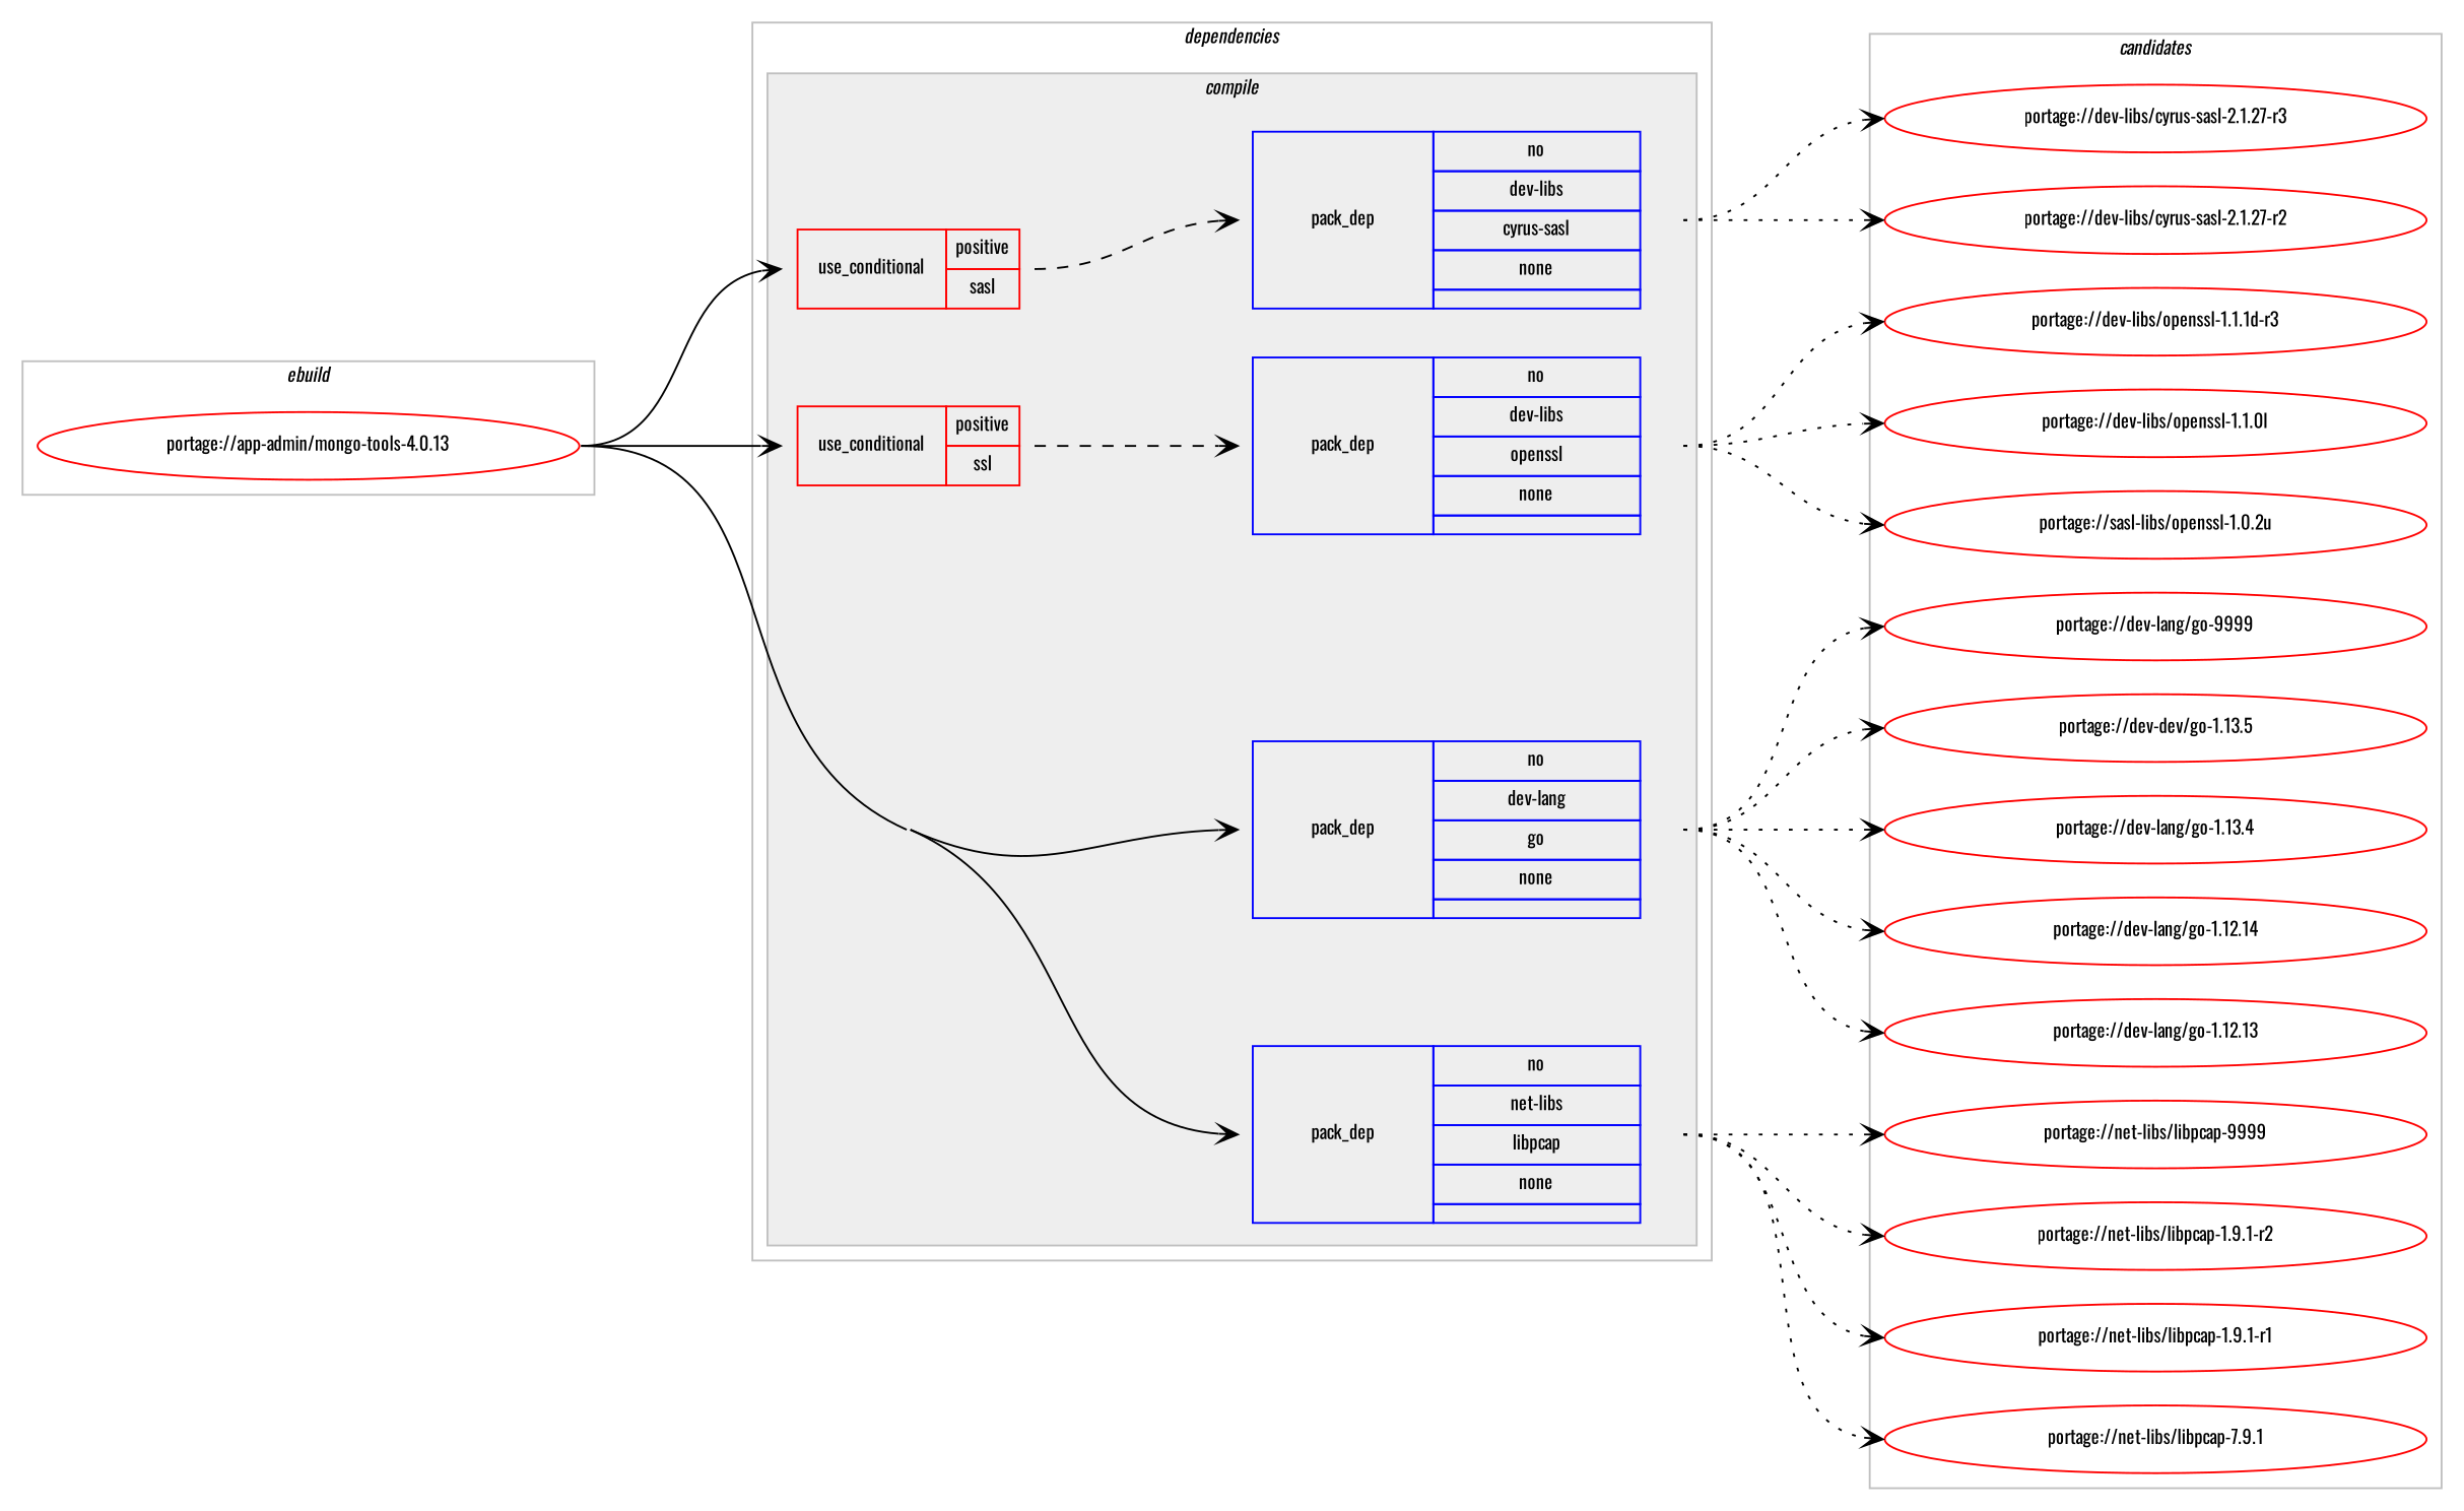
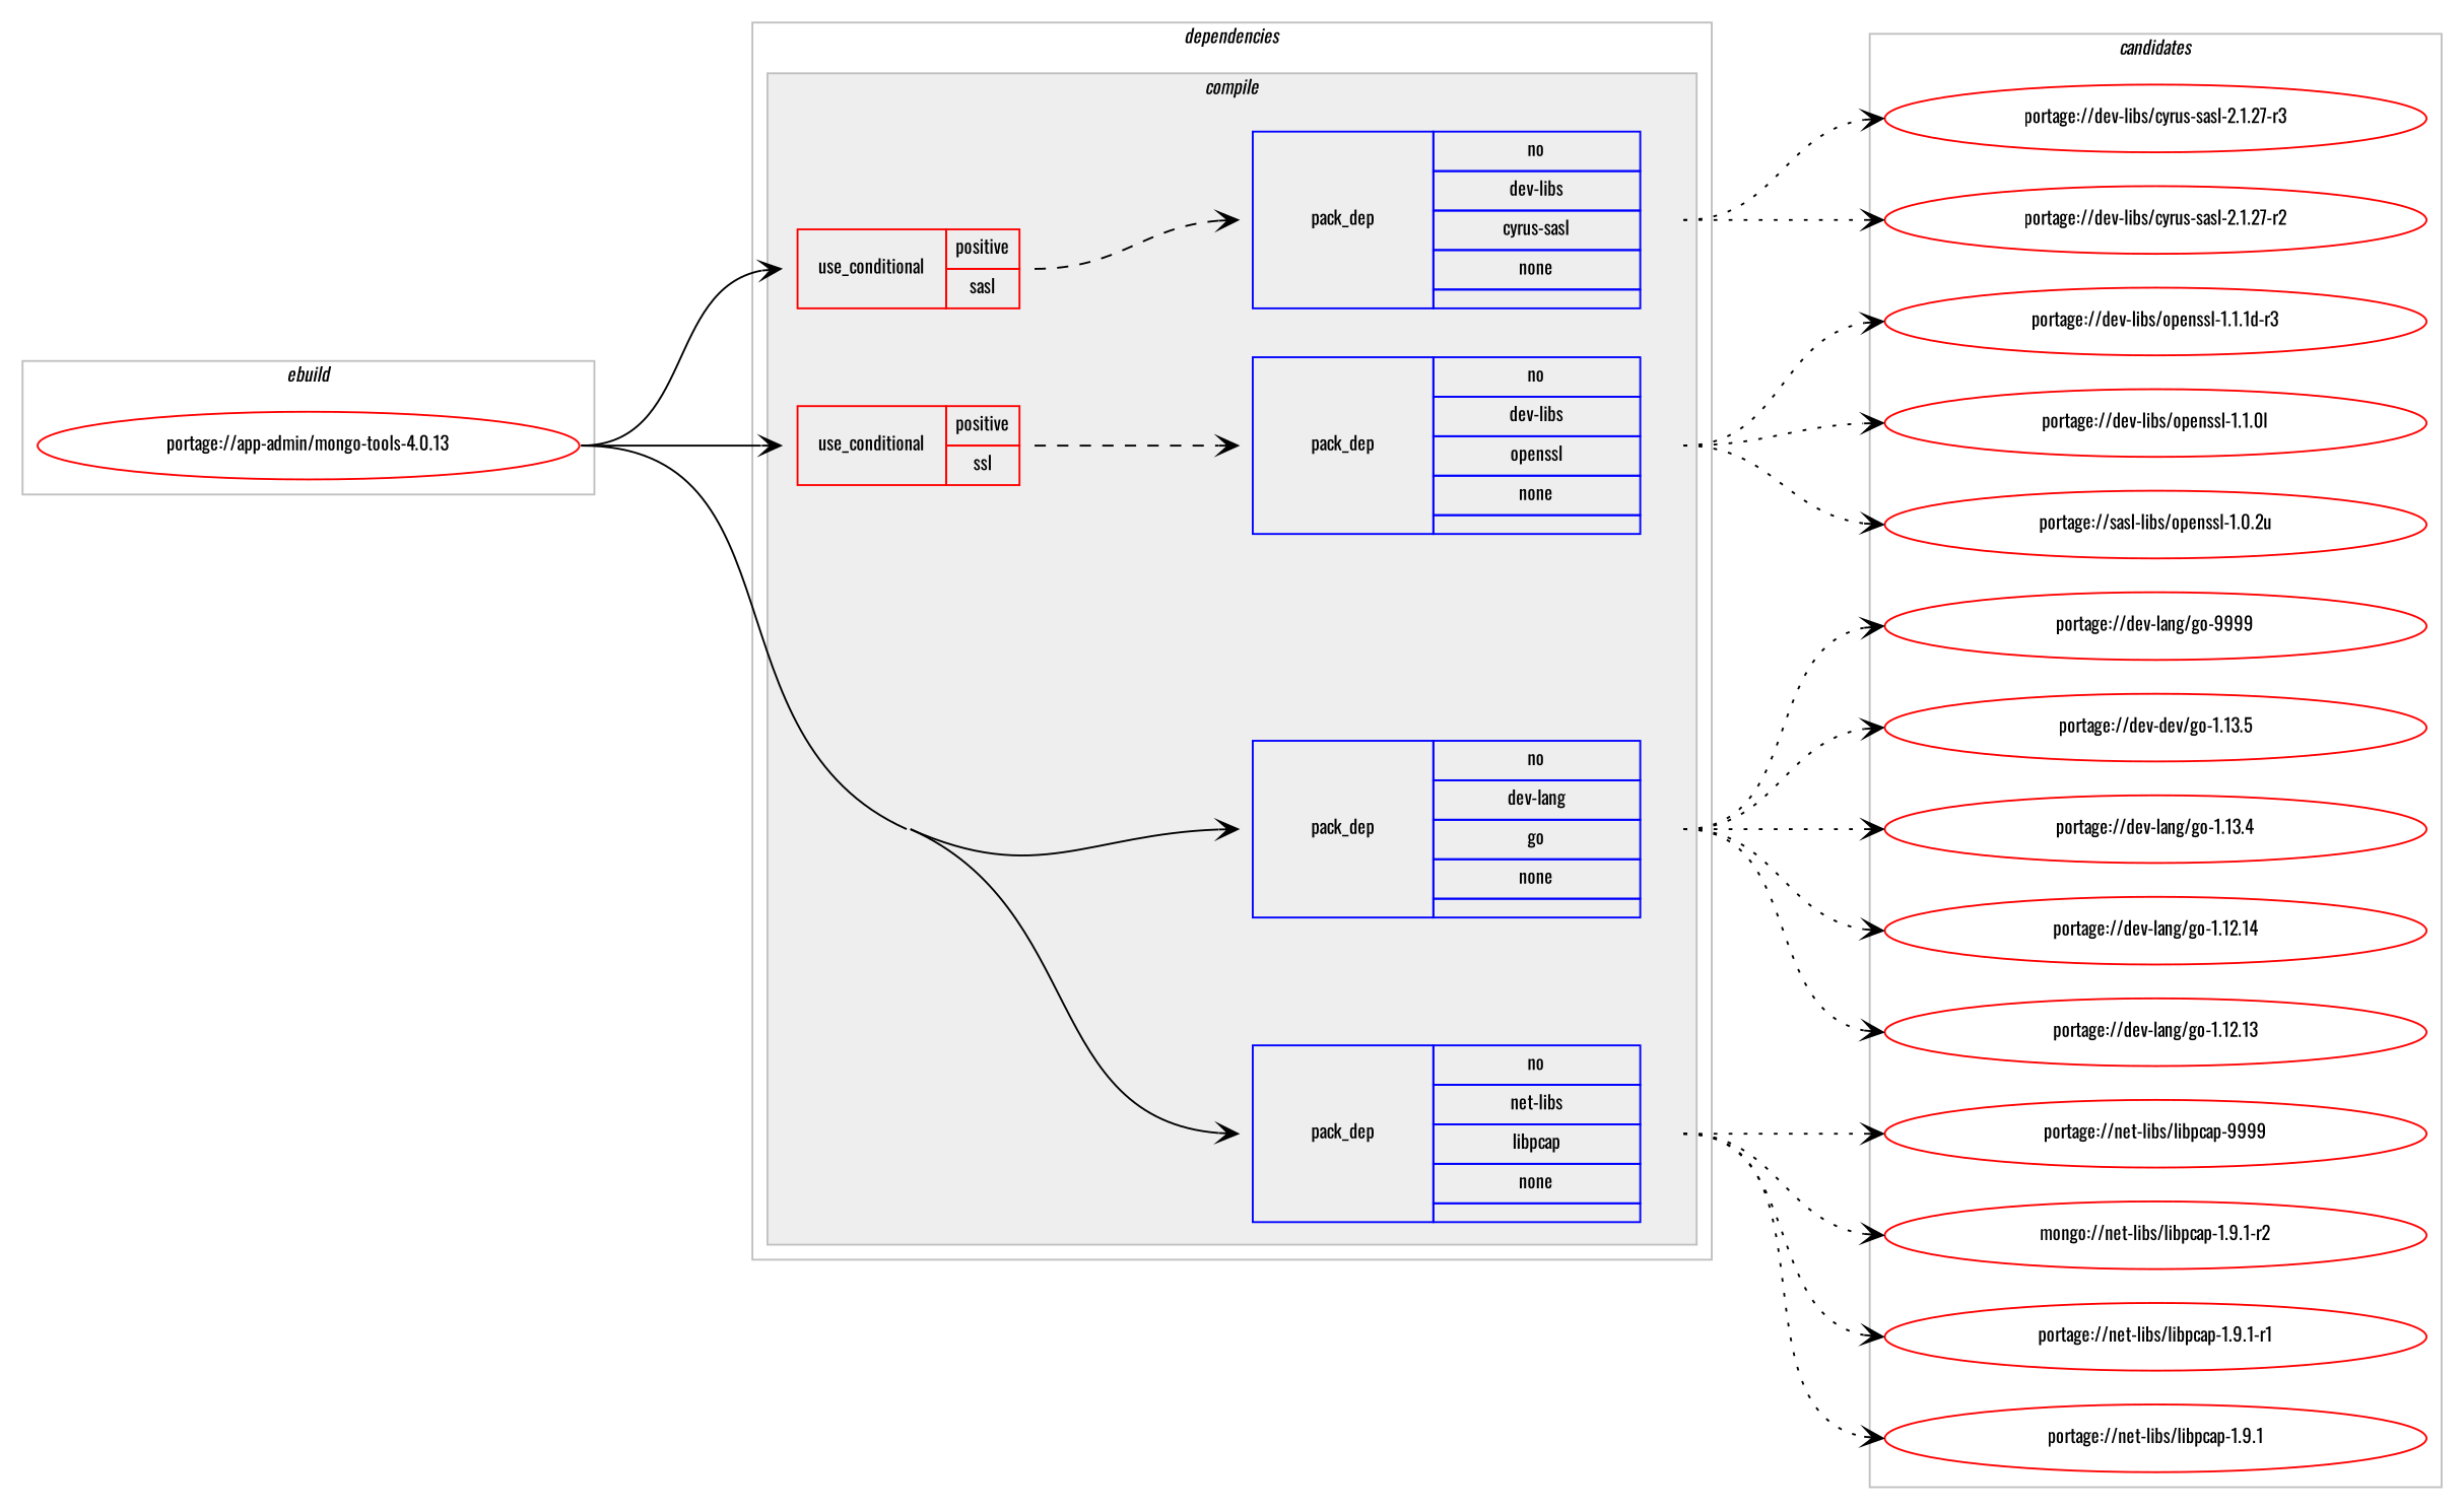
  digraph {
    compound=true
    concentrate=true
    fontname=Oswald
    fontsize=10
    newrank=true
    rankdir=LR
    ranksep=1.5
    node [color=red fontname=Oswald fontsize=10]
    edge [arrowhead=vee fontname=Oswald headport=w style=dotted tailport=e weight=100]
    n1 [label="portage://app-admin/mongo-tools-4.0.13" width=4]
    n2 [color=blue label=<<TABLE BORDER="0" CELLBORDER="1" CELLSPACING="0" CELLPADDING="4" WIDTH="220"><TR><TD ROWSPAN="6" CELLPADDING="30">pack_dep</TD></TR><TR><TD WIDTH="110">no</TD></TR><TR><TD>dev-libs</TD></TR><TR><TD>cyrus-sasl</TD></TR><TR><TD>none</TD></TR><TR><TD></TD></TR></TABLE>> shape=none]
    n3 [label=<<TABLE BORDER="0" CELLBORDER="1" CELLSPACING="0" CELLPADDING="4"><TR><TD ROWSPAN="3" CELLPADDING="10">use_conditional</TD></TR><TR><TD>positive</TD></TR><TR><TD>sasl</TD></TR></TABLE>> shape=none]
    n4 [color=blue label=<<TABLE BORDER="0" CELLBORDER="1" CELLSPACING="0" CELLPADDING="4" WIDTH="220"><TR><TD ROWSPAN="6" CELLPADDING="30">pack_dep</TD></TR><TR><TD WIDTH="110">no</TD></TR><TR><TD>dev-libs</TD></TR><TR><TD>openssl</TD></TR><TR><TD>none</TD></TR><TR><TD></TD></TR></TABLE>> shape=none]
    n5 [label=<<TABLE BORDER="0" CELLBORDER="1" CELLSPACING="0" CELLPADDING="4"><TR><TD ROWSPAN="3" CELLPADDING="10">use_conditional</TD></TR><TR><TD>positive</TD></TR><TR><TD>ssl</TD></TR></TABLE>> shape=none]
    n6 [color=blue label=<<TABLE BORDER="0" CELLBORDER="1" CELLSPACING="0" CELLPADDING="4" WIDTH="220"><TR><TD ROWSPAN="6" CELLPADDING="30">pack_dep</TD></TR><TR><TD WIDTH="110">no</TD></TR><TR><TD>dev-lang</TD></TR><TR><TD>go</TD></TR><TR><TD>none</TD></TR><TR><TD></TD></TR></TABLE>> shape=none]
    n7 [color=blue label=<<TABLE BORDER="0" CELLBORDER="1" CELLSPACING="0" CELLPADDING="4" WIDTH="220"><TR><TD ROWSPAN="6" CELLPADDING="30">pack_dep</TD></TR><TR><TD WIDTH="110">no</TD></TR><TR><TD>net-libs</TD></TR><TR><TD>libpcap</TD></TR><TR><TD>none</TD></TR><TR><TD></TD></TR></TABLE>> shape=none]
    n8 [label="portage://dev-libs/cyrus-sasl-2.1.27-r3" width=4]
    n9 [label="portage://dev-libs/cyrus-sasl-2.1.27-r2" width=4]
    n10 [label="portage://dev-libs/openssl-1.1.1d-r3" width=4]
    n11 [label="portage://dev-libs/openssl-1.1.0l" width=4]
    n12 [label="portage://sasl-libs/openssl-1.0.2u" width=4]
    n13 [label="portage://dev-lang/go-9999" width=4]
    n14 [label="portage://dev-dev/go-1.13.5" width=4]
    n15 [label="portage://dev-lang/go-1.13.4" width=4]
    n16 [label="portage://dev-lang/go-1.12.14" width=4]
    n17 [label="portage://dev-lang/go-1.12.13" width=4]
    n18 [label="portage://net-libs/libpcap-9999" width=4]
-   n19 [label="portage://net-libs/libpcap-1.9.1-r2" width=4]
+   n19 [label="mongo://net-libs/libpcap-1.9.1-r2" width=4]
    n20 [label="portage://net-libs/libpcap-1.9.1-r1" width=4]
-   n21 [label="portage://net-libs/libpcap-7.9.1" width=4]
+   n21 [label="portage://net-libs/libpcap-1.9.1" width=4]
    subgraph cluster_1 {
      color=gray
      label=<<i>ebuild</i>>
      n1
    }
    subgraph cluster_2 {
      color=gray
      label=<<i>dependencies</i>>
      subgraph cluster_3 {
        color=gray
        fillcolor="#eeeeee"
        label=<<i>compile</i>>
        style=filled
        subgraph sub_4 {
          color=gray
          fillcolor="#eeeeee"
          label=<<i>compile</i>>
          style=filled
          n3
          subgraph sub_5 {
            color=gray
            fillcolor="#eeeeee"
            label=<<i>compile</i>>
            style=filled
            n2
          }
        }
        subgraph sub_6 {
          color=gray
          fillcolor="#eeeeee"
          label=<<i>compile</i>>
          style=filled
          n5
          subgraph sub_7 {
            color=gray
            fillcolor="#eeeeee"
            label=<<i>compile</i>>
            style=filled
            n4
          }
        }
        subgraph sub_8 {
          color=gray
          fillcolor="#eeeeee"
          label=<<i>compile</i>>
          style=filled
          n6
        }
        subgraph sub_9 {
          color=gray
          fillcolor="#eeeeee"
          label=<<i>compile</i>>
          style=filled
          n7
        }
      }
      subgraph cluster_10 {
        color=gray
        fillcolor="#eeeeee"
        label=<<i>compile and run</i>>
        style=filled
      }
      subgraph cluster_11 {
        color=gray
        fillcolor="#eeeeee"
        label=<<i>run</i>>
        style=filled
      }
    }
    subgraph cluster_12 {
      color=gray
      label=<<i>candidates</i>>
      rank=same
      subgraph sub_13 {
        color=black
        label=<<i>candidates</i>>
        nodesep=1
        rank=same
        n8
        n9
      }
      subgraph sub_14 {
        color=black
        label=<<i>candidates</i>>
        nodesep=1
        rank=same
        n10
        n11
        n12
      }
      subgraph sub_15 {
        color=black
        label=<<i>candidates</i>>
        nodesep=1
        rank=same
        n13
        n14
        n15
        n16
        n17
      }
      subgraph sub_16 {
        color=black
        label=<<i>candidates</i>>
        nodesep=1
        rank=same
        n18
        n19
        n20
        n21
      }
    }
    n1 -> n3 [style=solid weight=20]
    n1 -> n5 [style=solid weight=20]
    n1 -> n6 [style=solid weight=20]
    n1 -> n7 [style=solid weight=20]
    n2 -> n8
    n2 -> n9
    n3 -> n2 [style=dashed weight=20]
    n4 -> n10
    n4 -> n11
    n4 -> n12
    n5 -> n4 [style=dashed weight=20]
    n6 -> n13
    n6 -> n14
    n6 -> n15
    n6 -> n16
    n6 -> n17
    n7 -> n18
    n7 -> n19
    n7 -> n20
    n7 -> n21
  }
